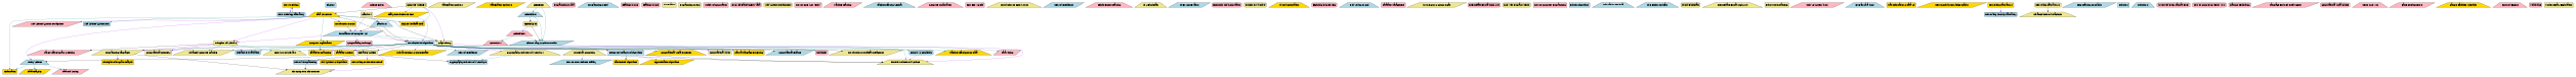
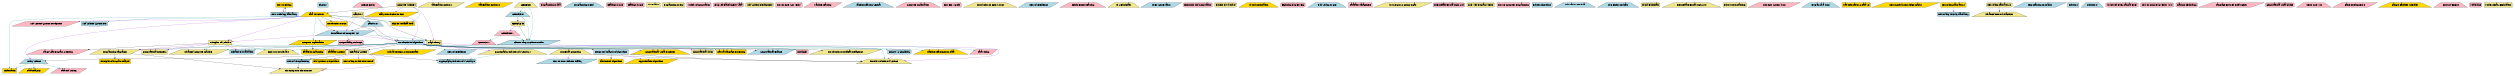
  digraph {
    node [fillcolor=lightpink shape=cylinder style=filled]
    edge [color=black]
    n1 [fillcolor=gold label="Intro to Biology" shape=note]
    n2 [fillcolor=lightblue label="Intro to Biology Laboratory"]
    n3 [fillcolor=lightblue label="Physics I" shape=note]
    n4 [label="Science Option" shape=trapezium]
    n5 [fillcolor=khaki label="Calculus I" shape=note]
    n6 [fillcolor=lightblue label="Calculus II" shape=trapezium]
    n7 [fillcolor=lightblue label="Foundations Of Computer Sci" shape=parallelogram]
    n8 [fillcolor=lightblue label="Introduction To Algorithms"]
    n9 [fillcolor=khaki label="Graph Theory" shape=note]
    n10 [fillcolor=khaki label="Principles Of Software" shape=note]
    n11 [label="Computability And Logic" shape=note]
    n12 [fillcolor=khaki label="Introduction To Artificial Intelligence" shape=parallelogram]
    n13 [fillcolor=gold label="Database Systems" shape=note]
    n14 [fillcolor=lightblue label="Comput. & Complexity"]
    n15 [fillcolor=khaki label="Operating Systems"]
    n16 [fillcolor=khaki label="Frontiers Of Network Science" shape=trapezium]
    n17 [fillcolor=khaki label="Programming Languages" shape=parallelogram]
    n18 [fillcolor=lightblue label="Design And Analysis Of Algorithms" shape=note]
    n19 [fillcolor=gold label="Parallel Programming" shape=note]
    n20 [fillcolor=gold label="Machine Learning From Data" shape=trapezium]
    n21 [label="Data Mining" shape=parallelogram]
    n22 [fillcolor=gold label="Software Design & Documentatio" shape=parallelogram]
    n23 [fillcolor=khaki label="Advanced Computer Graphics" shape=parallelogram]
    n24 [fillcolor=lightblue label="Network Resilience" shape=parallelogram]
    n25 [fillcolor=khaki label="Cryptography And Network Security I" shape=trapezium]
    n26 [fillcolor=gold label="Computational Social Processes" shape=trapezium]
    n27 [fillcolor=khaki label="Computational Vision"]
    n28 [fillcolor=gold label="Natural Language Processing" shape=note]
    n29 [fillcolor=lightblue label="Interactive Visualization"]
    n30 [fillcolor=lightblue label="Computational Finance" shape=parallelogram]
    n31 [label=Ontologies]
    n32 [fillcolor=khaki label="Open Source Software" shape=trapezium]
    n33 [fillcolor=khaki label="Computational Geometry" shape=note]
    n34 [fillcolor=khaki label="Mathematics Options I" shape=parallelogram]
    n35 [fillcolor=gold label="Mathematics Options II" shape=parallelogram]
    n36 [fillcolor=khaki label="CHINESE I" shape=trapezium]
    n37 [fillcolor=lightblue label="CHINESE II" shape=trapezium]
    n38 [fillcolor=lightblue label="Chinese Lang & Culture In Film" shape=parallelogram]
    n39 [fillcolor=khaki label="CHINESE III"]
    n40 [label="CHINESE IV" shape=trapezium]
    n41 [label="CHINESE V" shape=trapezium]
    n42 [fillcolor=gold label="Data Structures" shape=trapezium]
    n43 [fillcolor=gold label="Computer Organization" shape=parallelogram]
    n44 [fillcolor=gold label="Lisp For Artificial Intel."]
    n45 [label="Web Science Systems Develpment" shape=parallelogram]
    n46 [fillcolor=lightblue label="Web Science Systems Dev"]
    n47 [fillcolor=gold label=Xinformatics shape=note]
    n48 [fillcolor=lightblue label="Query Science" shape=trapezium]
    n49 [fillcolor=gold label="Introduction To Rcos" shape=note]
    n50 [label="Large Scale Program & Testing" shape=parallelogram]
    n51 [fillcolor=gold label="Data Analytics" shape=parallelogram]
    n52 [label="Data And Society" shape=parallelogram]
    n53 [label="Programming In Java"]
    n54 [fillcolor=lightblue label="Programming In Perl" shape=trapezium]
    n55 [label="Readings In Csci"]
    n56 [label="Readings In Csci"]
    n57 [fillcolor=khaki label=Dissertation shape=note]
    n58 [fillcolor=khaki label="Computer Science I"]
    n59 [fillcolor=gold label="Early Introduction To Rcos" shape=parallelogram]
    n60 [fillcolor=khaki label="Programming In Lisp" shape=note]
    n61 [fillcolor=lightblue label="Network Programming"]
    n62 [fillcolor=lightblue label="Cryptography And Network Security II"]
    n63 [fillcolor=khaki label="Dist Comp Over The Internet" shape=parallelogram]
    n64 [fillcolor=gold label="Dist Systems & Algorithms"]
    n65 [fillcolor=gold label="Networking In The Linux Kernel" shape=note]
    n66 [fillcolor=gold label="Principles Of Program Analysis" shape=note]
    n67 [fillcolor=gold label="Randomized Algorithms" shape=note]
    n68 [fillcolor=gold label="Approximation Algorithms" shape=parallelogram]
    n69 [label="Models Of Computation" shape=note]
    n70 [label="Prog Web Based Agents Salsa"]
    n71 [fillcolor=khaki label="Web Systems Development"]
    n72 [label="Intro To Oper Syst (exch)(" shape=note]
    n73 [label="Machine Learning" shape=parallelogram]
    n74 [fillcolor=khaki label="Numerical Computing" shape=trapezium]
    n75 [fillcolor=lightblue label="Intro To Num Meth For Diff Eq" shape=parallelogram]
    n76 [fillcolor=lightblue label="Machine Learning Seminar" shape=trapezium]
    n77 [label="Computer Organization" shape=trapezium]
    n78 [label="Rcos == 1 Credit" shape=note]
    n79 [fillcolor=khaki label="Introduction To Open Source" shape=trapezium]
    n80 [fillcolor=lightblue label="Network Resilience" shape=parallelogram]
    n81 [label="Reinforcement Learning" shape=trapezium]
    n82 [fillcolor=khaki label="Ai & Blockchain" shape=trapezium]
    n83 [fillcolor=lightblue label="Ai For Conservation" shape=parallelogram]
    n84 [label="Economics And Computation"]
    n85 [fillcolor=khaki label="Projects In Ml And Ai"]
    n86 [fillcolor=gold label="Ml And Optimization" shape=trapezium]
    n87 [label="Beginning Prog For Eng"]
    n88 [fillcolor=lightblue label="Prob Solving In Csci" shape=trapezium]
    n89 [label="Database Management" shape=note]
    n90 [fillcolor=khaki label="Struc Prgrm & Ccomp Organ" shape=parallelogram]
    n91 [label="Intermediate Formal Logic & Ai"]
    n92 [fillcolor=khaki label="Csci 1190 Program Mentor"]
    n93 [label="Intro To Computer Programming" shape=note]
    n94 [fillcolor=lightblue label="Robotic Algorithms" shape=note]
    n95 [fillcolor=lightblue label="Information Retrieval" shape=trapezium]
    n96 [fillcolor=lightblue label="Ai In Fiction And Fact" shape=trapezium]
    n97 [fillcolor=khaki label="Ai And Blockchain"]
    n98 [fillcolor=khaki label="Intermediate Formal Logic & Ai" shape=trapezium]
    n99 [fillcolor=khaki label="Robot Motion Planning" shape=note]
-   n100 [label="Unix Sci System (hvcc)" shape=parallelogram]
+   n100 [label="Unix Oper System (hvcc)" shape=parallelogram]
    n101 [fillcolor=lightblue label="Program Java (sccc)" shape=trapezium]
    n102 [fillcolor=gold label="Matl Informatics & Data Sci" shape=note]
    n103 [fillcolor=gold label="Neurosymbolic Knowledge Graphs" shape=parallelogram]
    n104 [fillcolor=gold label="Networking Laboratory I" shape=note]
    n105 [fillcolor=lightblue label="Networking Security Laboratory"]
    n106 [fillcolor=khaki label="Networking Laboratory II"]
    n107 [fillcolor=khaki label="Advanced Network Practicum" shape=trapezium]
    n108 [fillcolor=lightblue label="Deep Learning On Graphs" shape=parallelogram]
    n109 [fillcolor=lightblue label="Robotics I" shape=note]
    n110 [fillcolor=lightblue label="Robotics II" shape=trapezium]
    n111 [label="Structured Query Lang(at Hvcc)"]
    n112 [label="Intro To Comp Prog Mentor 1010"]
    n113 [label="Class2go Technology"]
    n114 [label="Language Endowed Intell Agents" shape=parallelogram]
    n115 [label="Computational Social Choice"]
    n116 [label="Mentor Csci 1100" shape=trapezium]
    n117 [label="Game Development II" shape=parallelogram]
    n118 [fillcolor=gold label="Campus Facilities Scheduler" shape=trapezium]
    n119 [label="Rcos-soul Engine" shape=trapezium]
    n120 [label="Mid-bridge"]
    n121 [fillcolor=khaki label="Modern Binary Exploitation" shape=note]
    n1 -> n2 [color=purple]
    n2 -> n1
    n5 -> n6
    n5 -> n7 [color=purple]
    n5 -> n8 [color=purple]
    n6 -> n7
    n6 -> n8
    n7 -> n8 [color=purple]
    n7 -> n9 [color=teal]
    n7 -> n10 [color=purple]
    n7 -> n11 [color=purple]
    n8 -> n12
    n8 -> n13
    n8 -> n14 [color=teal]
    n8 -> n15
    n8 -> n16 [color=teal]
    n8 -> n17
    n8 -> n18
    n8 -> n19 [color=purple]
    n8 -> n20 [color=teal]
    n8 -> n21 [color=teal]
    n8 -> n22 [color=purple]
    n8 -> n23 [color=teal]
    n8 -> n24 [color=teal]
    n8 -> n25 [color=purple]
    n8 -> n26 [color=teal]
    n8 -> n27 [color=purple]
    n8 -> n28 [color=teal]
    n8 -> n29 [color=teal]
    n8 -> n30
    n8 -> n31 [color=teal]
    n8 -> n32 [color=teal]
    n8 -> n33 [color=teal]
    n9 -> n16 [color=purple]
    n10 -> n17 [color=purple]
    n10 -> n23 [color=teal]
    n10 -> n29 [color=purple]
    n10 -> n32 [color=teal]
    n10 -> n33 [color=purple]
    n10 -> n50
    n13 -> n48
    n14 -> n16 [color=purple]
    n15 -> n61
    n15 -> n62
    n15 -> n63 [color=purple]
    n15 -> n64 [color=purple]
    n15 -> n65 [color=purple]
    n17 -> n63
    n17 -> n66
    n18 -> n16
    n18 -> n67
    n18 -> n68 [color=purple]
    n25 -> n62 [color=teal]
    n36 -> n37 [color=teal]
    n36 -> n38 [color=teal]
    n37 -> n38 [color=teal]
    n37 -> n39
    n39 -> n38
    n39 -> n40 [color=purple]
    n40 -> n38 [color=teal]
    n40 -> n41 [color=teal]
-   n49 -> n7
+   n42 -> n7
    n42 -> n8
    n42 -> n9
    n42 -> n10 [color=purple]
    n42 -> n43 [color=teal]
    n42 -> n44 [color=teal]
    n42 -> n45 [color=purple]
    n42 -> n46 [color=teal]
    n42 -> n47 [color=teal]
    n42 -> n48 [color=purple]
    n42 -> n49
    n43 -> n15 [color=purple]
    n43 -> n19
    n48 -> n47 [color=teal]
    n48 -> n51 [color=teal]
    n48 -> n52 [color=teal]
    n58 -> n9 [color=purple]
    n58 -> n42
    n58 -> n44 [color=teal]
    n58 -> n59 [color=purple]
    n61 -> n63
    n74 -> n16
    n74 -> n75 [color=purple]
    n104 -> n105 [color=purple]
    n106 -> n107
  }
